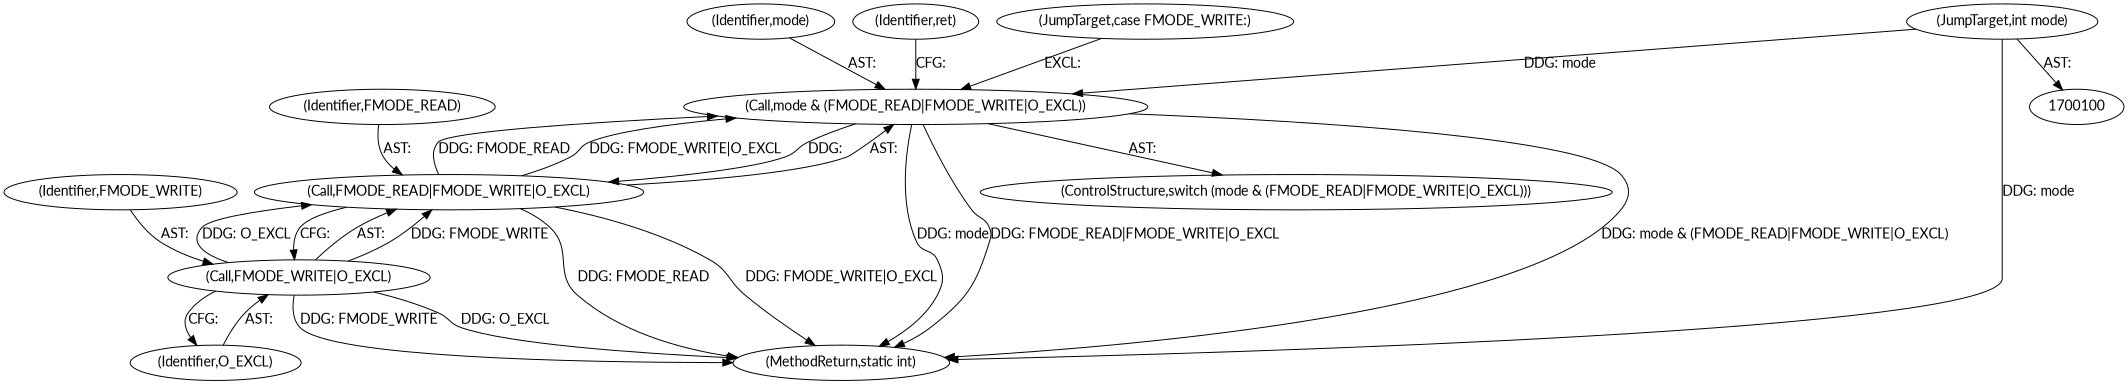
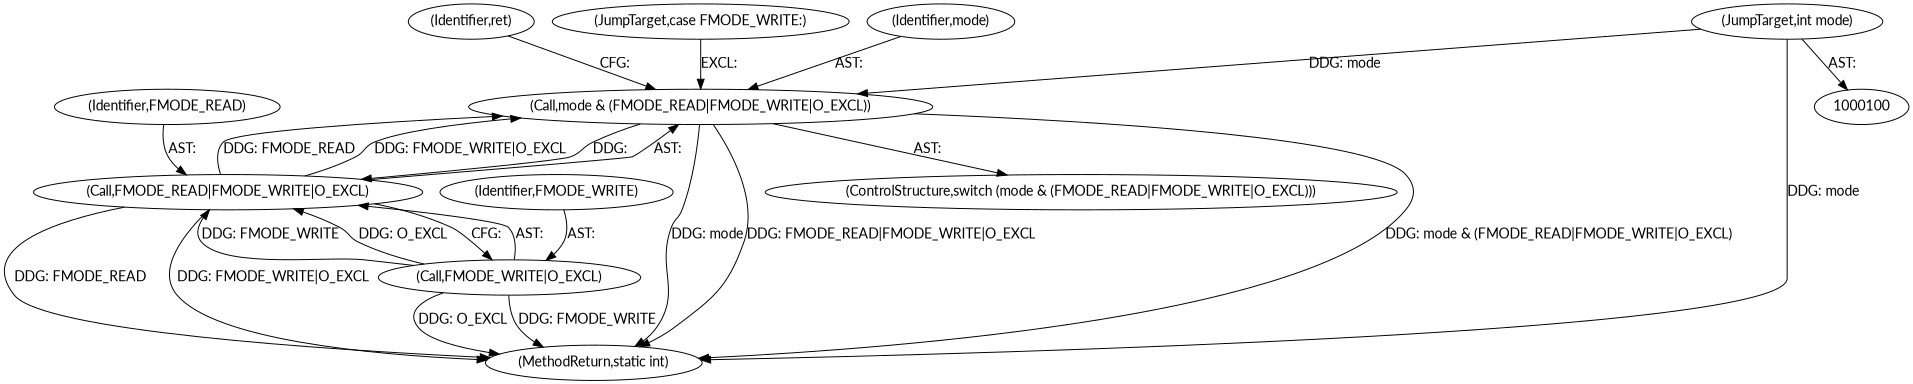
  digraph {
    fontname=Lato
    node [fontname=Lato]
    edge [fontname=Lato]
    n1 [label="(Call,mode & (FMODE_READ|FMODE_WRITE|O_EXCL))"]
    n2 [label="(Call,FMODE_READ|FMODE_WRITE|O_EXCL)"]
    n3 [label="(MethodReturn,static int)"]
    n4 [label="(ControlStructure,switch (mode & (FMODE_READ|FMODE_WRITE|O_EXCL)))"]
    n5 [label="(Call,FMODE_WRITE|O_EXCL)"]
    n6 [label="(JumpTarget,int mode)"]
-   1000100 [label=1700100]
-   n8 [label="(Identifier,O_EXCL)"]
+   1000100
    n9 [label="(JumpTarget,case FMODE_WRITE:)"]
    n10 [label="(Identifier,mode)"]
    n11 [label="(Identifier,FMODE_READ)"]
    n12 [label="(Identifier,ret)"]
    n13 [label="(Identifier,FMODE_WRITE)"]
    n1 -> n2 [label="DDG: "]
    n1 -> n3 [label="DDG: mode"]
    n1 -> n3 [label="DDG: FMODE_READ|FMODE_WRITE|O_EXCL"]
    n1 -> n3 [label="DDG: mode & (FMODE_READ|FMODE_WRITE|O_EXCL)"]
    n1 -> n4 [label="AST: "]
    n2 -> n1 [label="AST: "]
    n2 -> n1 [label="DDG: FMODE_READ"]
    n2 -> n1 [label="DDG: FMODE_WRITE|O_EXCL"]
    n2 -> n3 [label="DDG: FMODE_READ"]
    n2 -> n3 [label="DDG: FMODE_WRITE|O_EXCL"]
    n2 -> n5 [label="CFG: "]
    n5 -> n2 [label="AST: "]
    n5 -> n2 [label="DDG: FMODE_WRITE"]
    n5 -> n2 [label="DDG: O_EXCL"]
    n5 -> n3 [label="DDG: FMODE_WRITE"]
    n5 -> n3 [label="DDG: O_EXCL"]
-   n5 -> n8 [label="CFG: "]
    n6 -> n1 [label="DDG: mode"]
    n6 -> n3 [label="DDG: mode"]
    n6 -> 1000100 [label="AST: "]
-   n8 -> n5 [label="AST: "]
    n9 -> n1 [label="EXCL: "]
    n10 -> n1 [label="AST: "]
    n11 -> n2 [label="AST: "]
    n12 -> n1 [label="CFG: "]
    n13 -> n5 [label="AST: "]
  }
